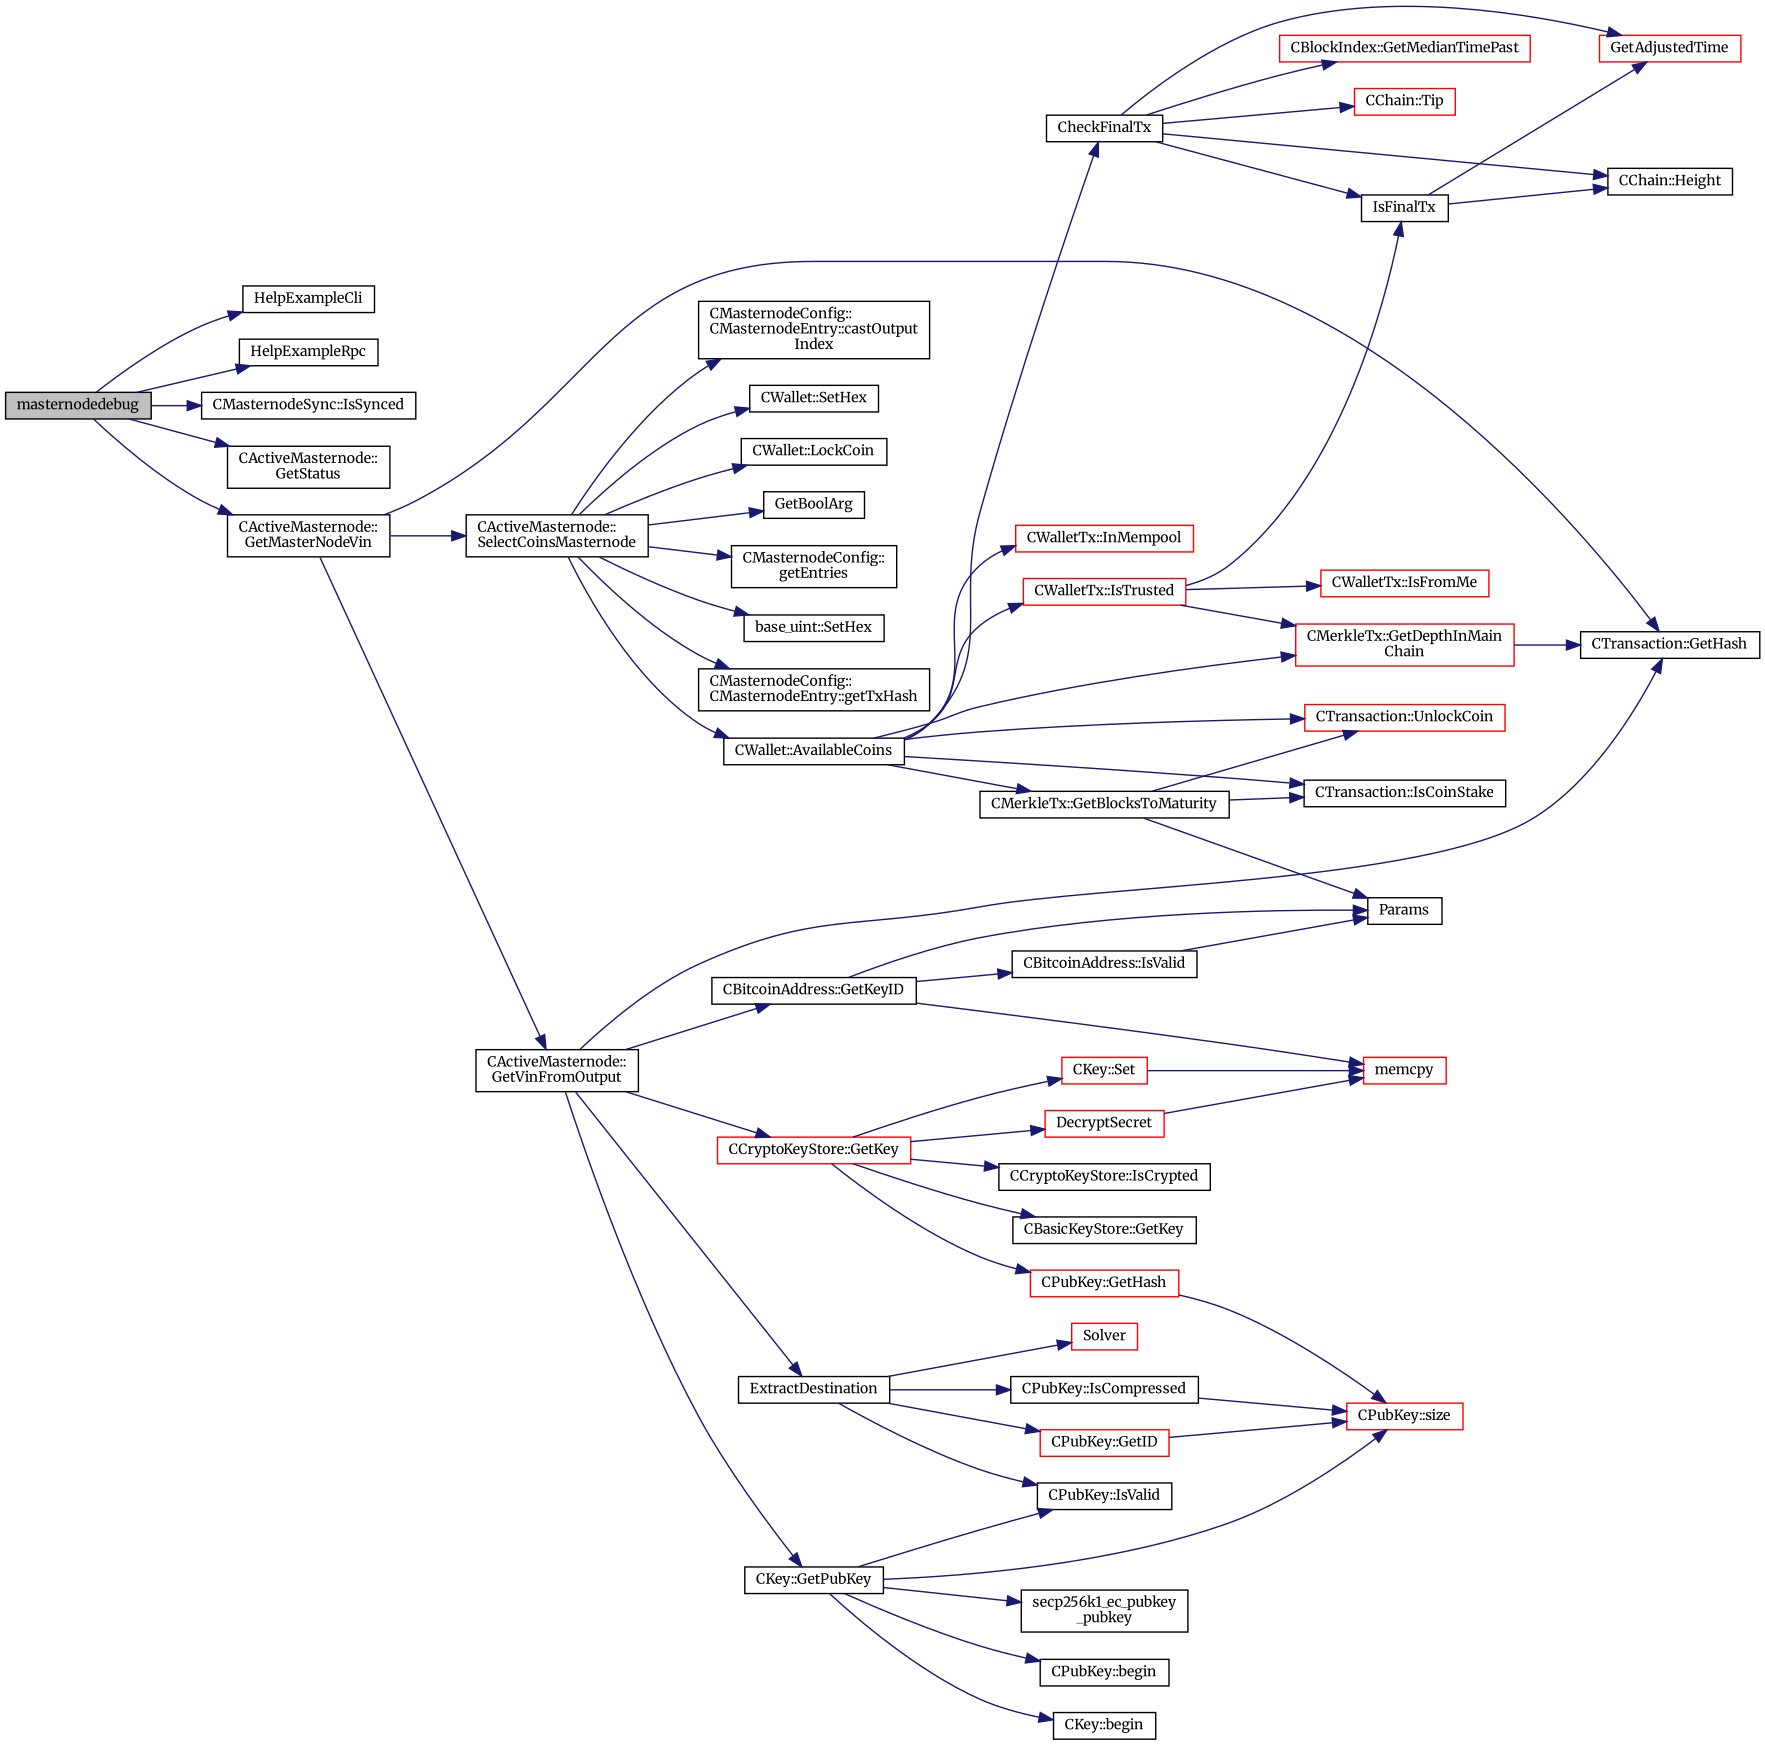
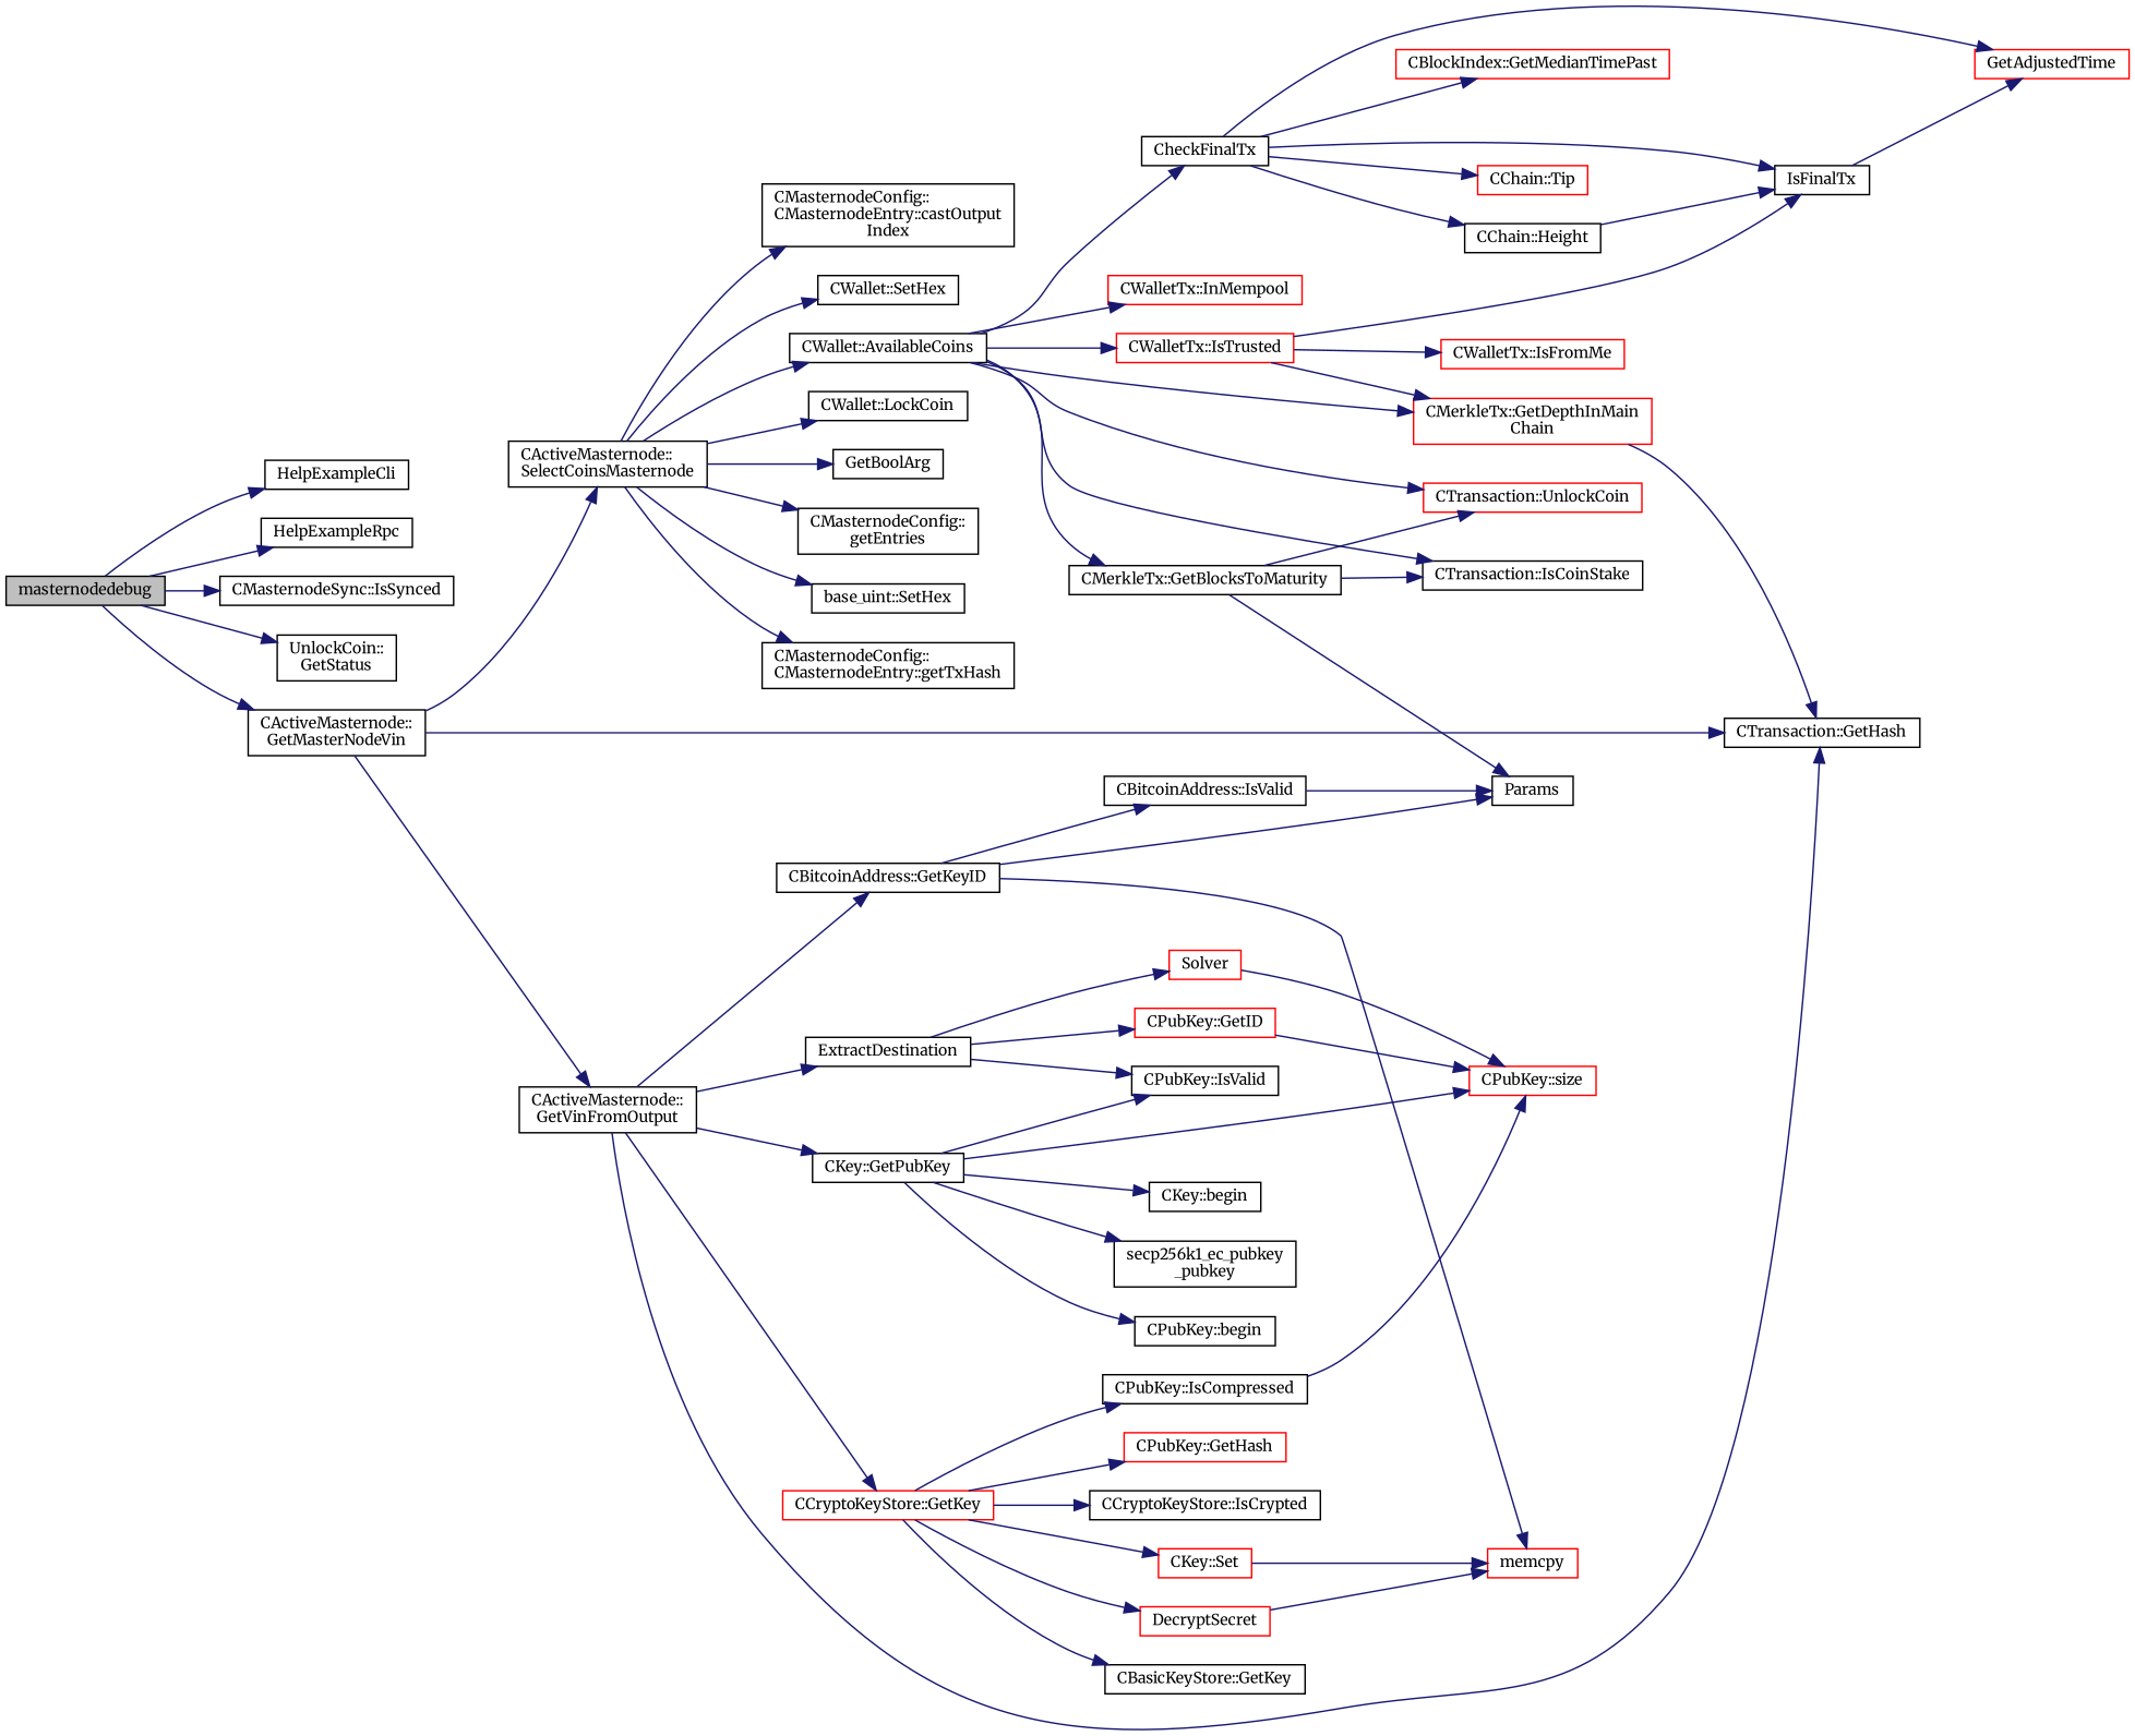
  digraph {
    fontname=Merriweather
    rankdir=LR
    node [color=black fillcolor=white fontname=Merriweather fontsize=10 shape=record style=filled]
    edge [color=midnightblue fontname=Merriweather fontsize=10 labelfontname=Helvetica labelfontsize=10 style=solid]
    n1 [fillcolor=grey75 fontcolor=black height=0.2 label=masternodedebug width=0.4]
    n2 [height=0.2 label=HelpExampleCli width=0.4]
    n3 [height=0.2 label=HelpExampleRpc width=0.4]
    n4 [height=0.2 label="CMasternodeSync::IsSynced" width=0.4]
-   n5 [height=0.2 label="CActiveMasternode::\lGetStatus" width=0.4]
+   n5 [height=0.2 label="UnlockCoin::\lGetStatus" width=0.4]
    n6 [height=0.2 label="CActiveMasternode::\lGetMasterNodeVin" width=0.4]
    n7 [height=0.2 label="CActiveMasternode::\lSelectCoinsMasternode" width=0.4]
    n8 [height=0.2 label="CTransaction::GetHash" width=0.4]
    n9 [height=0.2 label="CActiveMasternode::\lGetVinFromOutput" width=0.4]
    n10 [height=0.2 label=GetBoolArg width=0.4]
    n11 [height=0.2 label="CMasternodeConfig::\lgetEntries" width=0.4]
    n12 [height=0.2 label="base_uint::SetHex" width=0.4]
    n13 [height=0.2 label="CMasternodeConfig::\lCMasternodeEntry::getTxHash" width=0.4]
    n14 [height=0.2 label="CMasternodeConfig::\lCMasternodeEntry::castOutput\lIndex" width=0.4]
    n15 [height=0.2 label="CWallet::SetHex" width=0.4]
    n16 [height=0.2 label="CWallet::AvailableCoins" width=0.4]
    n17 [height=0.2 label="CWallet::LockCoin" width=0.4]
    n18 [height=0.2 label=ExtractDestination width=0.4]
    n19 [height=0.2 label="CBitcoinAddress::GetKeyID" width=0.4]
    n20 [color=red height=0.2 label="CCryptoKeyStore::GetKey" width=0.4]
    n21 [height=0.2 label="CKey::GetPubKey" width=0.4]
    n22 [height=0.2 label=CheckFinalTx width=0.4]
    n23 [color=red height=0.2 label="CWalletTx::IsTrusted" width=0.4]
    n24 [color=red height=0.2 label="CMerkleTx::GetDepthInMain\lChain" width=0.4]
    n25 [color=red height=0.2 label="CTransaction::UnlockCoin" width=0.4]
    n26 [height=0.2 label="CTransaction::IsCoinStake" width=0.4]
    n27 [height=0.2 label="CMerkleTx::GetBlocksToMaturity" width=0.4]
    n28 [color=red height=0.2 label="CWalletTx::InMempool" width=0.4]
    n29 [height=0.2 label="CChain::Height" width=0.4]
    n30 [color=red height=0.2 label="CChain::Tip" width=0.4]
    n31 [color=red height=0.2 label="CBlockIndex::GetMedianTimePast" width=0.4]
    n32 [color=red height=0.2 label=GetAdjustedTime width=0.4]
    n33 [height=0.2 label=IsFinalTx width=0.4]
    n34 [color=red height=0.2 label="CWalletTx::IsFromMe" width=0.4]
    n35 [height=0.2 label=Params width=0.4]
    n36 [color=red height=0.2 label=Solver width=0.4]
    n37 [height=0.2 label="CPubKey::IsValid" width=0.4]
    n38 [color=red height=0.2 label="CPubKey::GetID" width=0.4]
    n39 [height=0.2 label="CBitcoinAddress::IsValid" width=0.4]
    n40 [color=red height=0.2 label=memcpy width=0.4]
    n41 [height=0.2 label="CCryptoKeyStore::IsCrypted" width=0.4]
    n42 [height=0.2 label="CBasicKeyStore::GetKey" width=0.4]
    n43 [color=red height=0.2 label=DecryptSecret width=0.4]
    n44 [color=red height=0.2 label="CPubKey::GetHash" width=0.4]
    n45 [color=red height=0.2 label="CKey::Set" width=0.4]
    n46 [height=0.2 label="CPubKey::IsCompressed" width=0.4]
    n47 [color=red height=0.2 label="CPubKey::size" width=0.4]
    n48 [height=0.2 label="secp256k1_ec_pubkey\l_pubkey" width=0.4]
    n49 [height=0.2 label="CPubKey::begin" width=0.4]
    n50 [height=0.2 label="CKey::begin" width=0.4]
    n1 -> n2
    n1 -> n3
    n1 -> n4
    n1 -> n5
    n1 -> n6
    n6 -> n7
    n6 -> n8
    n6 -> n9
    n7 -> n10
    n7 -> n11
    n7 -> n12
    n7 -> n13
    n7 -> n14
    n7 -> n15
    n7 -> n16
    n7 -> n17
    n9 -> n8
    n9 -> n18
    n9 -> n19
    n9 -> n20
    n9 -> n21
    n16 -> n22
    n16 -> n23
    n16 -> n24
    n16 -> n25
    n16 -> n26
    n16 -> n27
    n16 -> n28
    n18 -> n36
    n18 -> n37
    n18 -> n38
    n19 -> n35
    n19 -> n39
    n19 -> n40
    n20 -> n41
    n20 -> n42
    n20 -> n43
    n20 -> n44
    n20 -> n45
-   n18 -> n46
+   n20 -> n46
    n21 -> n37
    n21 -> n47
    n21 -> n48
    n21 -> n49
    n21 -> n50
    n22 -> n29
    n22 -> n30
    n22 -> n31
    n22 -> n32
    n22 -> n33
    n23 -> n24
    n23 -> n33
    n23 -> n34
    n24 -> n8
    n27 -> n25
    n27 -> n26
    n27 -> n35
-   n33 -> n29
+   n29 -> n33
    n33 -> n32
    n38 -> n47
    n39 -> n35
    n43 -> n40
-   n44 -> n47
+   n36 -> n47
    n45 -> n40
    n46 -> n47
  }
